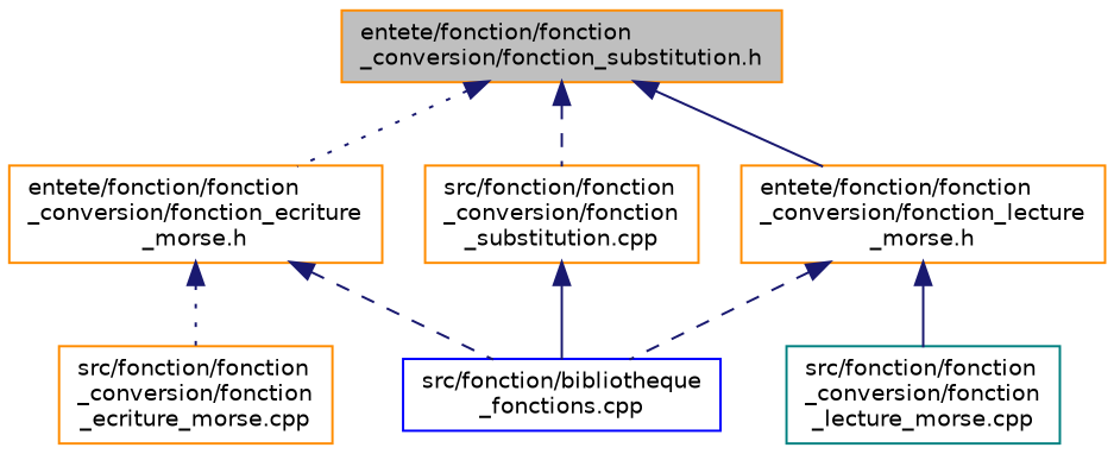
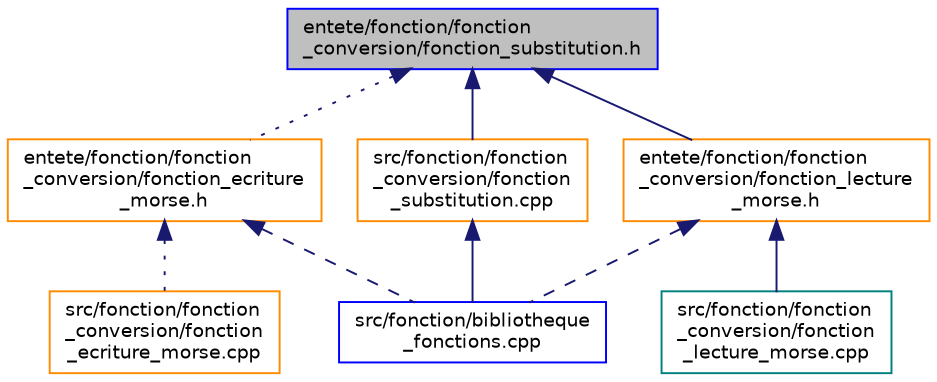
  digraph {
    node [color=darkorange fillcolor=white fontname=Helvetica fontsize=10 shape=record style=filled]
    edge [color=midnightblue dir=back fontname=Helvetica fontsize=10 labelfontname=Helvetica labelfontsize=10 style=solid]
-   n1 [fillcolor=grey75 fontcolor=black height=0.2 label="entete/fonction/fonction\l_conversion/fonction_substitution.h" width=0.4]
+   n1 [color=blue fillcolor=grey75 fontcolor=black height=0.2 label="entete/fonction/fonction\l_conversion/fonction_substitution.h" width=0.4]
    n2 [height=0.2 label="entete/fonction/fonction\l_conversion/fonction_ecriture\l_morse.h" width=0.4]
    n3 [height=0.2 label="entete/fonction/fonction\l_conversion/fonction_lecture\l_morse.h" width=0.4]
    n4 [height=0.2 label="src/fonction/fonction\l_conversion/fonction\l_substitution.cpp" width=0.4]
    n5 [color=blue height=0.2 label="src/fonction/bibliotheque\l_fonctions.cpp" width=0.4]
    n6 [height=0.2 label="src/fonction/fonction\l_conversion/fonction\l_ecriture_morse.cpp" width=0.4]
    n7 [color=teal height=0.2 label="src/fonction/fonction\l_conversion/fonction\l_lecture_morse.cpp" width=0.4]
    n1 -> n2 [style=dotted]
    n1 -> n3
-   n1 -> n4 [style=dashed]
+   n1 -> n4
    n2 -> n5 [style=dashed]
    n2 -> n6 [style=dotted]
    n3 -> n5 [style=dashed]
    n3 -> n7
    n4 -> n5
  }
